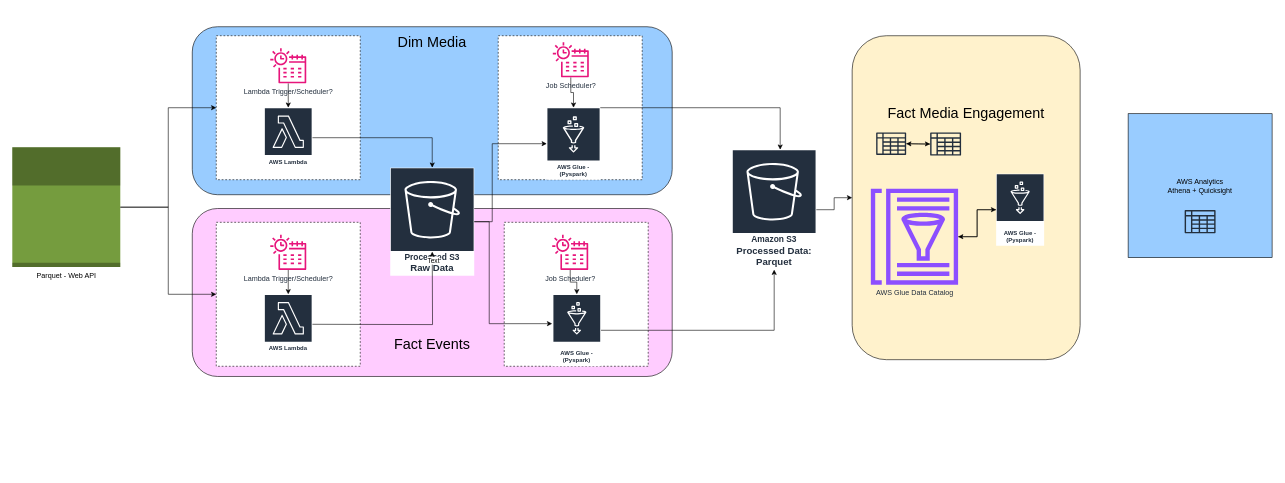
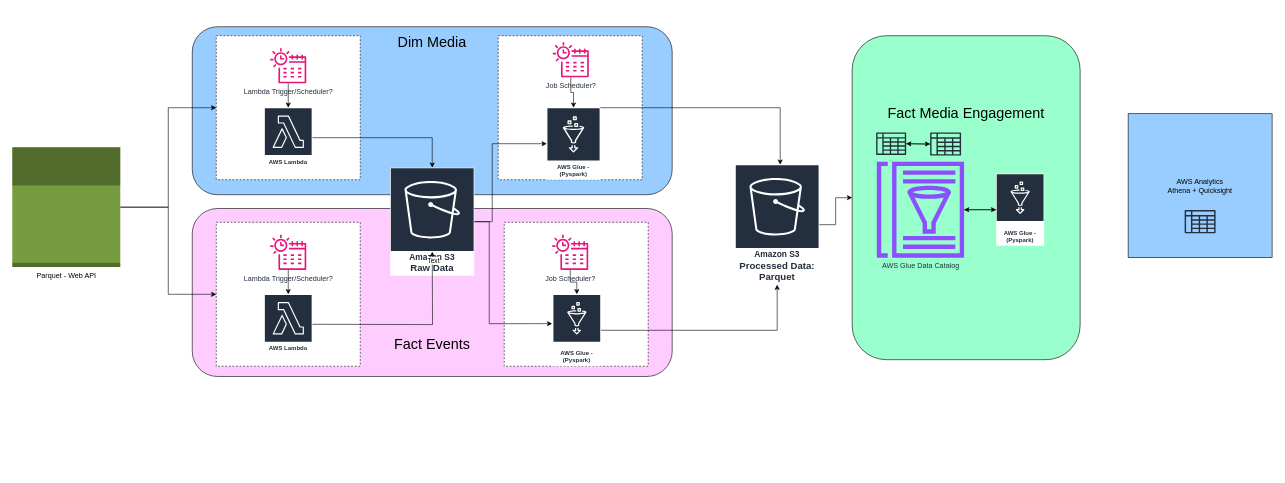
  <mxCell id="0" />
  <mxCell id="1" parent="0" />
- <mxCell id="2" value="&lt;div&gt;&lt;span style=&quot;background-color: transparent; color: light-dark(rgb(0, 0, 0), rgb(255, 255, 255)); font-size: 24px;&quot;&gt;Fact Media Engagement&lt;/span&gt;&lt;/div&gt;&lt;div&gt;&lt;font size=&quot;3&quot;&gt;&lt;br&gt;&lt;/font&gt;&lt;/div&gt;&lt;div&gt;&lt;font size=&quot;3&quot;&gt;&lt;br&gt;&lt;/font&gt;&lt;/div&gt;&lt;div&gt;&lt;font size=&quot;3&quot;&gt;&lt;br&gt;&lt;/font&gt;&lt;/div&gt;&lt;div&gt;&lt;font size=&quot;3&quot;&gt;&lt;br&gt;&lt;/font&gt;&lt;/div&gt;&lt;div&gt;&lt;font size=&quot;3&quot;&gt;&lt;br&gt;&lt;/font&gt;&lt;/div&gt;&lt;div&gt;&lt;font size=&quot;3&quot;&gt;&lt;br&gt;&lt;/font&gt;&lt;/div&gt;&lt;div&gt;&lt;font size=&quot;3&quot;&gt;&lt;br&gt;&lt;/font&gt;&lt;/div&gt;&lt;div&gt;&lt;font size=&quot;3&quot;&gt;&lt;br&gt;&lt;/font&gt;&lt;/div&gt;&lt;div&gt;&lt;font size=&quot;3&quot;&gt;&lt;br&gt;&lt;/font&gt;&lt;/div&gt;&lt;div&gt;&lt;font size=&quot;3&quot;&gt;&lt;br&gt;&lt;/font&gt;&lt;/div&gt;&lt;div&gt;&lt;font size=&quot;3&quot;&gt;&lt;br&gt;&lt;/font&gt;&lt;/div&gt;&lt;div&gt;&lt;font size=&quot;3&quot;&gt;&lt;br&gt;&lt;/font&gt;&lt;/div&gt;&lt;div&gt;&lt;font size=&quot;3&quot;&gt;&lt;br&gt;&lt;/font&gt;&lt;/div&gt;&lt;div&gt;&lt;font size=&quot;3&quot;&gt;&lt;br&gt;&lt;/font&gt;&lt;/div&gt;&lt;div&gt;&lt;br&gt;&lt;/div&gt;" style="rounded=1;whiteSpace=wrap;html=1;fillColor=#fff2cc;" vertex="1" parent="1"><mxGeometry x="1420" y="35" width="380" height="540" as="geometry" /></mxCell>
+ <mxCell id="2" value="&lt;div&gt;&lt;span style=&quot;background-color: transparent; color: light-dark(rgb(0, 0, 0), rgb(255, 255, 255)); font-size: 24px;&quot;&gt;Fact Media Engagement&lt;/span&gt;&lt;/div&gt;&lt;div&gt;&lt;font size=&quot;3&quot;&gt;&lt;br&gt;&lt;/font&gt;&lt;/div&gt;&lt;div&gt;&lt;font size=&quot;3&quot;&gt;&lt;br&gt;&lt;/font&gt;&lt;/div&gt;&lt;div&gt;&lt;font size=&quot;3&quot;&gt;&lt;br&gt;&lt;/font&gt;&lt;/div&gt;&lt;div&gt;&lt;font size=&quot;3&quot;&gt;&lt;br&gt;&lt;/font&gt;&lt;/div&gt;&lt;div&gt;&lt;font size=&quot;3&quot;&gt;&lt;br&gt;&lt;/font&gt;&lt;/div&gt;&lt;div&gt;&lt;font size=&quot;3&quot;&gt;&lt;br&gt;&lt;/font&gt;&lt;/div&gt;&lt;div&gt;&lt;font size=&quot;3&quot;&gt;&lt;br&gt;&lt;/font&gt;&lt;/div&gt;&lt;div&gt;&lt;font size=&quot;3&quot;&gt;&lt;br&gt;&lt;/font&gt;&lt;/div&gt;&lt;div&gt;&lt;font size=&quot;3&quot;&gt;&lt;br&gt;&lt;/font&gt;&lt;/div&gt;&lt;div&gt;&lt;font size=&quot;3&quot;&gt;&lt;br&gt;&lt;/font&gt;&lt;/div&gt;&lt;div&gt;&lt;font size=&quot;3&quot;&gt;&lt;br&gt;&lt;/font&gt;&lt;/div&gt;&lt;div&gt;&lt;font size=&quot;3&quot;&gt;&lt;br&gt;&lt;/font&gt;&lt;/div&gt;&lt;div&gt;&lt;font size=&quot;3&quot;&gt;&lt;br&gt;&lt;/font&gt;&lt;/div&gt;&lt;div&gt;&lt;font size=&quot;3&quot;&gt;&lt;br&gt;&lt;/font&gt;&lt;/div&gt;&lt;div&gt;&lt;br&gt;&lt;/div&gt;" style="rounded=1;whiteSpace=wrap;html=1;fillColor=#99FFCC;" vertex="1" parent="1"><mxGeometry x="1420" y="35" width="380" height="540" as="geometry" /></mxCell>
  <mxCell id="3" value="&lt;div&gt;&lt;br&gt;&lt;/div&gt;&lt;div&gt;&lt;font style=&quot;font-size: 24px;&quot;&gt;&lt;br&gt;&lt;/font&gt;&lt;/div&gt;&lt;div&gt;&lt;font style=&quot;font-size: 24px;&quot;&gt;&lt;br&gt;&lt;/font&gt;&lt;/div&gt;&lt;div&gt;&lt;font style=&quot;font-size: 24px;&quot;&gt;&lt;br&gt;&lt;/font&gt;&lt;/div&gt;&lt;div&gt;&lt;font style=&quot;font-size: 24px;&quot;&gt;&lt;br&gt;&lt;/font&gt;&lt;/div&gt;&lt;div&gt;&lt;font style=&quot;font-size: 24px;&quot;&gt;&lt;br&gt;&lt;/font&gt;&lt;/div&gt;&lt;div&gt;&lt;font style=&quot;font-size: 24px;&quot;&gt;&lt;br&gt;&lt;/font&gt;&lt;/div&gt;&lt;div&gt;&lt;font style=&quot;font-size: 24px;&quot;&gt;&lt;br&gt;&lt;/font&gt;&lt;/div&gt;&lt;div&gt;&lt;font style=&quot;font-size: 24px;&quot;&gt;&lt;br&gt;&lt;/font&gt;&lt;/div&gt;&lt;div&gt;&lt;font style=&quot;font-size: 24px;&quot;&gt;&lt;br&gt;&lt;/font&gt;&lt;/div&gt;&lt;div&gt;&lt;font style=&quot;font-size: 24px;&quot;&gt;&lt;br&gt;&lt;/font&gt;&lt;/div&gt;&lt;div&gt;&lt;font style=&quot;font-size: 24px;&quot;&gt;&lt;br&gt;&lt;/font&gt;&lt;/div&gt;&lt;div&gt;&lt;font style=&quot;font-size: 24px;&quot;&gt;&lt;br&gt;&lt;/font&gt;&lt;/div&gt;&lt;div&gt;&lt;font style=&quot;font-size: 24px;&quot;&gt;&lt;br&gt;&lt;/font&gt;&lt;/div&gt;&lt;div&gt;&lt;font style=&quot;font-size: 24px;&quot;&gt;Fact Events&lt;/font&gt;&lt;/div&gt;&lt;div&gt;&lt;br&gt;&lt;/div&gt;&lt;div&gt;&lt;br&gt;&lt;/div&gt;&lt;div&gt;&lt;br&gt;&lt;/div&gt;&lt;div&gt;&lt;br&gt;&lt;/div&gt;&lt;div&gt;&lt;br&gt;&lt;/div&gt;&lt;div&gt;&lt;br&gt;&lt;/div&gt;&lt;div&gt;&lt;br&gt;&lt;/div&gt;&lt;div&gt;&lt;br&gt;&lt;/div&gt;&lt;div&gt;&lt;br&gt;&lt;/div&gt;&lt;div&gt;&lt;br&gt;&lt;/div&gt;&lt;div&gt;&lt;br&gt;&lt;/div&gt;&lt;div&gt;&lt;br&gt;&lt;/div&gt;&lt;div&gt;&lt;br&gt;&lt;/div&gt;&lt;div&gt;&lt;br&gt;&lt;/div&gt;&lt;div&gt;&lt;br&gt;&lt;/div&gt;" style="rounded=1;whiteSpace=wrap;html=1;fillColor=#FFCCFF;" parent="1" vertex="1"><mxGeometry x="320" y="323" width="800" height="280" as="geometry" /></mxCell>
  <mxCell id="4" value="&lt;div&gt;&lt;font style=&quot;font-size: 24px;&quot;&gt;&lt;br&gt;&lt;/font&gt;&lt;/div&gt;&lt;font style=&quot;font-size: 24px;&quot;&gt;&lt;div&gt;&lt;font style=&quot;font-size: 24px;&quot;&gt;&lt;br&gt;&lt;/font&gt;&lt;/div&gt;Dim Media&lt;/font&gt;&lt;div&gt;&lt;font size=&quot;3&quot;&gt;&lt;br&gt;&lt;/font&gt;&lt;/div&gt;&lt;div&gt;&lt;font size=&quot;3&quot;&gt;&lt;br&gt;&lt;/font&gt;&lt;/div&gt;&lt;div&gt;&lt;font size=&quot;3&quot;&gt;&lt;br&gt;&lt;/font&gt;&lt;/div&gt;&lt;div&gt;&lt;font size=&quot;3&quot;&gt;&lt;br&gt;&lt;/font&gt;&lt;/div&gt;&lt;div&gt;&lt;font size=&quot;3&quot;&gt;&lt;br&gt;&lt;/font&gt;&lt;/div&gt;&lt;div&gt;&lt;font size=&quot;3&quot;&gt;&lt;br&gt;&lt;/font&gt;&lt;/div&gt;&lt;div&gt;&lt;font size=&quot;3&quot;&gt;&lt;br&gt;&lt;/font&gt;&lt;/div&gt;&lt;div&gt;&lt;font size=&quot;3&quot;&gt;&lt;br&gt;&lt;/font&gt;&lt;/div&gt;&lt;div&gt;&lt;font size=&quot;3&quot;&gt;&lt;br&gt;&lt;/font&gt;&lt;/div&gt;&lt;div&gt;&lt;font size=&quot;3&quot;&gt;&lt;br&gt;&lt;/font&gt;&lt;/div&gt;&lt;div&gt;&lt;font size=&quot;3&quot;&gt;&lt;br&gt;&lt;/font&gt;&lt;/div&gt;&lt;div&gt;&lt;font size=&quot;3&quot;&gt;&lt;br&gt;&lt;/font&gt;&lt;/div&gt;&lt;div&gt;&lt;font size=&quot;3&quot;&gt;&lt;br&gt;&lt;/font&gt;&lt;/div&gt;&lt;div&gt;&lt;font size=&quot;3&quot;&gt;&lt;br&gt;&lt;/font&gt;&lt;/div&gt;&lt;div&gt;&lt;br&gt;&lt;/div&gt;" style="rounded=1;whiteSpace=wrap;html=1;fillColor=#99CCFF;" parent="1" vertex="1"><mxGeometry x="320" y="20" width="800" height="280" as="geometry" /></mxCell>
  <mxCell id="5" value="" style="whiteSpace=wrap;html=1;aspect=fixed;dashed=1;" parent="1" vertex="1"><mxGeometry x="830" y="35" width="240" height="240" as="geometry" /></mxCell>
  <mxCell id="6" value="" style="whiteSpace=wrap;html=1;aspect=fixed;dashed=1;" parent="1" vertex="1"><mxGeometry x="360" y="35" width="240" height="240" as="geometry" /></mxCell>
  <mxCell id="7" style="edgeStyle=orthogonalEdgeStyle;rounded=0;orthogonalLoop=1;jettySize=auto;html=1;entryX=0;entryY=0.5;entryDx=0;entryDy=0;" parent="1" source="8" target="6" edge="1"><mxGeometry relative="1" as="geometry"><mxPoint x="160" y="135" as="targetPoint" /></mxGeometry></mxCell>
  <mxCell id="8" value="Parquet - Web API" style="outlineConnect=0;dashed=0;verticalLabelPosition=bottom;verticalAlign=top;align=center;html=1;shape=mxgraph.aws3.apps;fillColor=#759C3E;gradientColor=none;" parent="1" vertex="1"><mxGeometry x="20" y="221" width="180" height="199.5" as="geometry" /></mxCell>
  <mxCell id="9" value="" style="edgeStyle=orthogonalEdgeStyle;rounded=0;orthogonalLoop=1;jettySize=auto;html=1;" parent="1" source="8" target="25" edge="1"><mxGeometry relative="1" as="geometry"><mxPoint x="101" y="414.889" as="sourcePoint" /><mxPoint x="301" y="275" as="targetPoint" /></mxGeometry></mxCell>
  <mxCell id="10" style="edgeStyle=orthogonalEdgeStyle;rounded=0;orthogonalLoop=1;jettySize=auto;html=1;" parent="1" source="11" target="15" edge="1"><mxGeometry relative="1" as="geometry"><Array as="points"><mxPoint x="720" y="205" /></Array></mxGeometry></mxCell>
  <mxCell id="11" value="AWS Lambda" style="sketch=0;outlineConnect=0;fontColor=#232F3E;gradientColor=none;strokeColor=#ffffff;fillColor=#232F3E;dashed=0;verticalLabelPosition=middle;verticalAlign=bottom;align=center;html=1;whiteSpace=wrap;fontSize=10;fontStyle=1;spacing=3;shape=mxgraph.aws4.productIcon;prIcon=mxgraph.aws4.lambda;" parent="1" vertex="1"><mxGeometry x="440" y="155" width="80" height="100" as="geometry" /></mxCell>
  <mxCell id="12" style="edgeStyle=orthogonalEdgeStyle;rounded=0;orthogonalLoop=1;jettySize=auto;html=1;" parent="1" source="13" target="11" edge="1"><mxGeometry relative="1" as="geometry" /></mxCell>
  <mxCell id="13" value="Lambda Trigger/Scheduler?" style="sketch=0;outlineConnect=0;fontColor=#232F3E;gradientColor=none;fillColor=#E7157B;strokeColor=none;dashed=0;verticalLabelPosition=bottom;verticalAlign=top;align=center;html=1;fontSize=12;fontStyle=0;aspect=fixed;pointerEvents=1;shape=mxgraph.aws4.eventbridge_scheduler;" parent="1" vertex="1"><mxGeometry x="450" y="55" width="60" height="60" as="geometry" /></mxCell>
  <mxCell id="14" style="edgeStyle=orthogonalEdgeStyle;rounded=0;orthogonalLoop=1;jettySize=auto;html=1;" parent="1" source="15" target="17" edge="1"><mxGeometry relative="1" as="geometry"><Array as="points"><mxPoint x="820" y="345" /><mxPoint x="820" y="215" /></Array></mxGeometry></mxCell>
- <mxCell id="15" value="&lt;font style=&quot;font-size: 14px;&quot;&gt;Processed S3&lt;/font&gt;&lt;div&gt;&lt;font size=&quot;3&quot;&gt;Raw Data&lt;/font&gt;&lt;/div&gt;" style="sketch=0;outlineConnect=0;fontColor=#232F3E;gradientColor=none;strokeColor=#ffffff;fillColor=#232F3E;dashed=0;verticalLabelPosition=middle;verticalAlign=bottom;align=center;html=1;whiteSpace=wrap;fontSize=10;fontStyle=1;spacing=3;shape=mxgraph.aws4.productIcon;prIcon=mxgraph.aws4.s3;" parent="1" vertex="1"><mxGeometry x="650" y="255" width="140" height="180" as="geometry" /></mxCell>
+ <mxCell id="15" value="&lt;font style=&quot;font-size: 14px;&quot;&gt;Amazon S3&lt;/font&gt;&lt;div&gt;&lt;font size=&quot;3&quot;&gt;Raw Data&lt;/font&gt;&lt;/div&gt;" style="sketch=0;outlineConnect=0;fontColor=#232F3E;gradientColor=none;strokeColor=#ffffff;fillColor=#232F3E;dashed=0;verticalLabelPosition=middle;verticalAlign=bottom;align=center;html=1;whiteSpace=wrap;fontSize=10;fontStyle=1;spacing=3;shape=mxgraph.aws4.productIcon;prIcon=mxgraph.aws4.s3;" parent="1" vertex="1"><mxGeometry x="650" y="255" width="140" height="180" as="geometry" /></mxCell>
  <mxCell id="16" style="edgeStyle=orthogonalEdgeStyle;rounded=0;orthogonalLoop=1;jettySize=auto;html=1;" parent="1" source="17" target="21" edge="1"><mxGeometry relative="1" as="geometry"><Array as="points"><mxPoint x="1300" y="155" /></Array></mxGeometry></mxCell>
  <mxCell id="17" value="AWS Glue - (Pyspark)" style="sketch=0;outlineConnect=0;fontColor=#232F3E;gradientColor=none;strokeColor=#ffffff;fillColor=#232F3E;dashed=0;verticalLabelPosition=middle;verticalAlign=bottom;align=center;html=1;whiteSpace=wrap;fontSize=10;fontStyle=1;spacing=3;shape=mxgraph.aws4.productIcon;prIcon=mxgraph.aws4.glue;" parent="1" vertex="1"><mxGeometry x="911" y="155" width="89" height="120" as="geometry" /></mxCell>
  <mxCell id="18" value="" style="edgeStyle=orthogonalEdgeStyle;rounded=0;orthogonalLoop=1;jettySize=auto;html=1;" parent="1" source="19" target="17" edge="1"><mxGeometry relative="1" as="geometry" /></mxCell>
  <mxCell id="19" value="Job Scheduler?" style="sketch=0;outlineConnect=0;fontColor=#232F3E;gradientColor=none;fillColor=#E7157B;strokeColor=none;dashed=0;verticalLabelPosition=bottom;verticalAlign=top;align=center;html=1;fontSize=12;fontStyle=0;aspect=fixed;pointerEvents=1;shape=mxgraph.aws4.eventbridge_scheduler;" parent="1" vertex="1"><mxGeometry x="921" y="45" width="60" height="60" as="geometry" /></mxCell>
  <mxCell id="20" value="" style="edgeStyle=orthogonalEdgeStyle;rounded=0;orthogonalLoop=1;jettySize=auto;html=1;" parent="1" source="21" target="2" edge="1"><mxGeometry relative="1" as="geometry" /></mxCell>
- <mxCell id="21" value="&lt;font style=&quot;font-size: 14px;&quot;&gt;Amazon S3&lt;/font&gt;&lt;div&gt;&lt;font size=&quot;3&quot;&gt;Processed Data: Parquet&lt;/font&gt;&lt;/div&gt;" style="sketch=0;outlineConnect=0;fontColor=#232F3E;gradientColor=none;strokeColor=#ffffff;fillColor=#232F3E;dashed=0;verticalLabelPosition=middle;verticalAlign=bottom;align=center;html=1;whiteSpace=wrap;fontSize=10;fontStyle=1;spacing=3;shape=mxgraph.aws4.productIcon;prIcon=mxgraph.aws4.s3;" parent="1" vertex="1"><mxGeometry x="1220" y="225" width="140" height="200" as="geometry" /></mxCell>
- <mxCell id="22" value="AWS Glue Data Catalog&lt;div&gt;&lt;br&gt;&lt;/div&gt;" style="sketch=0;outlineConnect=0;fontColor=#232F3E;gradientColor=none;fillColor=#8C4FFF;strokeColor=none;dashed=0;verticalLabelPosition=bottom;verticalAlign=top;align=center;html=1;fontSize=12;fontStyle=0;aspect=fixed;pointerEvents=1;shape=mxgraph.aws4.glue_data_catalog;" parent="1" vertex="1"><mxGeometry x="1450" y="290" width="147.7" height="160" as="geometry" /></mxCell>
+ <mxCell id="21" value="&lt;font style=&quot;font-size: 14px;&quot;&gt;Amazon S3&lt;/font&gt;&lt;div&gt;&lt;font size=&quot;3&quot;&gt;Processed Data: Parquet&lt;/font&gt;&lt;/div&gt;" style="sketch=0;outlineConnect=0;fontColor=#232F3E;gradientColor=none;strokeColor=#ffffff;fillColor=#232F3E;dashed=0;verticalLabelPosition=middle;verticalAlign=bottom;align=center;html=1;whiteSpace=wrap;fontSize=10;fontStyle=1;spacing=3;shape=mxgraph.aws4.productIcon;prIcon=mxgraph.aws4.s3;" parent="1" vertex="1"><mxGeometry x="1225" y="250" width="140" height="200" as="geometry" /></mxCell>
+ <mxCell id="22" value="AWS Glue Data Catalog&lt;div&gt;&lt;br&gt;&lt;/div&gt;" style="sketch=0;outlineConnect=0;fontColor=#232F3E;gradientColor=none;fillColor=#8C4FFF;strokeColor=none;dashed=0;verticalLabelPosition=bottom;verticalAlign=top;align=center;html=1;fontSize=12;fontStyle=0;aspect=fixed;pointerEvents=1;shape=mxgraph.aws4.glue_data_catalog;" parent="1" vertex="1"><mxGeometry x="1460" y="245" width="147.7" height="160" as="geometry" /></mxCell>
  <mxCell id="23" value="AWS Analytics&lt;br&gt;Athena + Quicksight" style="whiteSpace=wrap;html=1;aspect=fixed;fillColor=#99ccff;" parent="1" vertex="1"><mxGeometry x="1880" y="165" width="240" height="240" as="geometry" /></mxCell>
  <mxCell id="24" value="" style="whiteSpace=wrap;html=1;aspect=fixed;dashed=1;" parent="1" vertex="1"><mxGeometry x="840" y="346" width="240" height="240" as="geometry" /></mxCell>
  <mxCell id="25" value="" style="whiteSpace=wrap;html=1;aspect=fixed;dashed=1;" parent="1" vertex="1"><mxGeometry x="360" y="346" width="240" height="240" as="geometry" /></mxCell>
  <mxCell id="26" style="edgeStyle=orthogonalEdgeStyle;rounded=0;orthogonalLoop=1;jettySize=auto;html=1;" parent="1" edge="1"><mxGeometry relative="1" as="geometry"><mxPoint x="520" y="516" as="sourcePoint" /><mxPoint x="720" y="395" as="targetPoint" /></mxGeometry></mxCell>
  <mxCell id="27" value="Text" style="edgeLabel;html=1;align=center;verticalAlign=middle;resizable=0;points=[];" vertex="1" connectable="0" parent="26"><mxGeometry x="0.906" y="-1" relative="1" as="geometry"><mxPoint as="offset" /></mxGeometry></mxCell>
  <mxCell id="28" value="AWS Lambda" style="sketch=0;outlineConnect=0;fontColor=#232F3E;gradientColor=none;strokeColor=#ffffff;fillColor=#232F3E;dashed=0;verticalLabelPosition=middle;verticalAlign=bottom;align=center;html=1;whiteSpace=wrap;fontSize=10;fontStyle=1;spacing=3;shape=mxgraph.aws4.productIcon;prIcon=mxgraph.aws4.lambda;" parent="1" vertex="1"><mxGeometry x="440" y="466" width="80" height="100" as="geometry" /></mxCell>
  <mxCell id="29" style="edgeStyle=orthogonalEdgeStyle;rounded=0;orthogonalLoop=1;jettySize=auto;html=1;" parent="1" source="30" target="28" edge="1"><mxGeometry relative="1" as="geometry" /></mxCell>
  <mxCell id="30" value="Lambda Trigger/Scheduler?" style="sketch=0;outlineConnect=0;fontColor=#232F3E;gradientColor=none;fillColor=#E7157B;strokeColor=none;dashed=0;verticalLabelPosition=bottom;verticalAlign=top;align=center;html=1;fontSize=12;fontStyle=0;aspect=fixed;pointerEvents=1;shape=mxgraph.aws4.eventbridge_scheduler;" parent="1" vertex="1"><mxGeometry x="450" y="366" width="60" height="60" as="geometry" /></mxCell>
  <mxCell id="31" style="edgeStyle=orthogonalEdgeStyle;rounded=0;orthogonalLoop=1;jettySize=auto;html=1;" parent="1" source="32" target="21" edge="1"><mxGeometry relative="1" as="geometry" /></mxCell>
  <mxCell id="32" value="AWS Glue - (Pyspark)" style="sketch=0;outlineConnect=0;fontColor=#232F3E;gradientColor=none;strokeColor=#ffffff;fillColor=#232F3E;dashed=0;verticalLabelPosition=middle;verticalAlign=bottom;align=center;html=1;whiteSpace=wrap;fontSize=10;fontStyle=1;spacing=3;shape=mxgraph.aws4.productIcon;prIcon=mxgraph.aws4.glue;" parent="1" vertex="1"><mxGeometry x="921" y="466" width="80" height="120" as="geometry" /></mxCell>
  <mxCell id="33" value="" style="edgeStyle=orthogonalEdgeStyle;rounded=0;orthogonalLoop=1;jettySize=auto;html=1;" parent="1" source="34" target="32" edge="1"><mxGeometry relative="1" as="geometry" /></mxCell>
  <mxCell id="34" value="Job Scheduler?" style="sketch=0;outlineConnect=0;fontColor=#232F3E;gradientColor=none;fillColor=#E7157B;strokeColor=none;dashed=0;verticalLabelPosition=bottom;verticalAlign=top;align=center;html=1;fontSize=12;fontStyle=0;aspect=fixed;pointerEvents=1;shape=mxgraph.aws4.eventbridge_scheduler;" parent="1" vertex="1"><mxGeometry x="920" y="366" width="60" height="60" as="geometry" /></mxCell>
  <mxCell id="35" style="edgeStyle=orthogonalEdgeStyle;rounded=0;orthogonalLoop=1;jettySize=auto;html=1;" edge="1" parent="1" source="36" target="41"><mxGeometry relative="1" as="geometry" /></mxCell>
  <mxCell id="36" value="" style="sketch=0;outlineConnect=0;fontColor=#232F3E;gradientColor=none;fillColor=#232F3D;strokeColor=none;dashed=0;verticalLabelPosition=bottom;verticalAlign=top;align=center;html=1;fontSize=12;fontStyle=0;aspect=fixed;pointerEvents=1;shape=mxgraph.aws4.data_table;" vertex="1" parent="1"><mxGeometry x="1460" y="196" width="50" height="37.82" as="geometry" /></mxCell>
  <mxCell id="37" value="" style="edgeStyle=orthogonalEdgeStyle;rounded=0;orthogonalLoop=1;jettySize=auto;html=1;" edge="1" parent="1" source="22" target="39"><mxGeometry relative="1" as="geometry"><mxPoint x="1572" y="315" as="sourcePoint" /><mxPoint x="1960" y="165" as="targetPoint" /></mxGeometry></mxCell>
  <mxCell id="38" style="edgeStyle=orthogonalEdgeStyle;rounded=0;orthogonalLoop=1;jettySize=auto;html=1;" edge="1" parent="1" source="39" target="22"><mxGeometry relative="1" as="geometry" /></mxCell>
  <mxCell id="39" value="AWS Glue - (Pyspark)" style="sketch=0;outlineConnect=0;fontColor=#232F3E;gradientColor=none;strokeColor=#ffffff;fillColor=#232F3E;dashed=0;verticalLabelPosition=middle;verticalAlign=bottom;align=center;html=1;whiteSpace=wrap;fontSize=10;fontStyle=1;spacing=3;shape=mxgraph.aws4.productIcon;prIcon=mxgraph.aws4.glue;" vertex="1" parent="1"><mxGeometry x="1660" y="265" width="80" height="120" as="geometry" /></mxCell>
  <mxCell id="40" style="edgeStyle=orthogonalEdgeStyle;rounded=0;orthogonalLoop=1;jettySize=auto;html=1;" edge="1" parent="1" source="41" target="36"><mxGeometry relative="1" as="geometry" /></mxCell>
  <mxCell id="41" value="" style="sketch=0;outlineConnect=0;fontColor=#232F3E;gradientColor=none;fillColor=#232F3D;strokeColor=none;dashed=0;verticalLabelPosition=bottom;verticalAlign=top;align=center;html=1;fontSize=12;fontStyle=0;aspect=fixed;pointerEvents=1;shape=mxgraph.aws4.data_table;" vertex="1" parent="1"><mxGeometry x="1550" y="196" width="51.56" height="39" as="geometry" /></mxCell>
  <mxCell id="42" style="edgeStyle=orthogonalEdgeStyle;rounded=0;orthogonalLoop=1;jettySize=auto;html=1;entryX=0.333;entryY=0.704;entryDx=0;entryDy=0;entryPerimeter=0;" edge="1" parent="1" source="15" target="24"><mxGeometry relative="1" as="geometry" /></mxCell>
  <mxCell id="43" value="" style="sketch=0;outlineConnect=0;fontColor=#232F3E;gradientColor=none;fillColor=#232F3D;strokeColor=none;dashed=0;verticalLabelPosition=bottom;verticalAlign=top;align=center;html=1;fontSize=12;fontStyle=0;aspect=fixed;pointerEvents=1;shape=mxgraph.aws4.data_table;" vertex="1" parent="1"><mxGeometry x="1974.22" y="325.5" width="51.56" height="39" as="geometry" /></mxCell>
